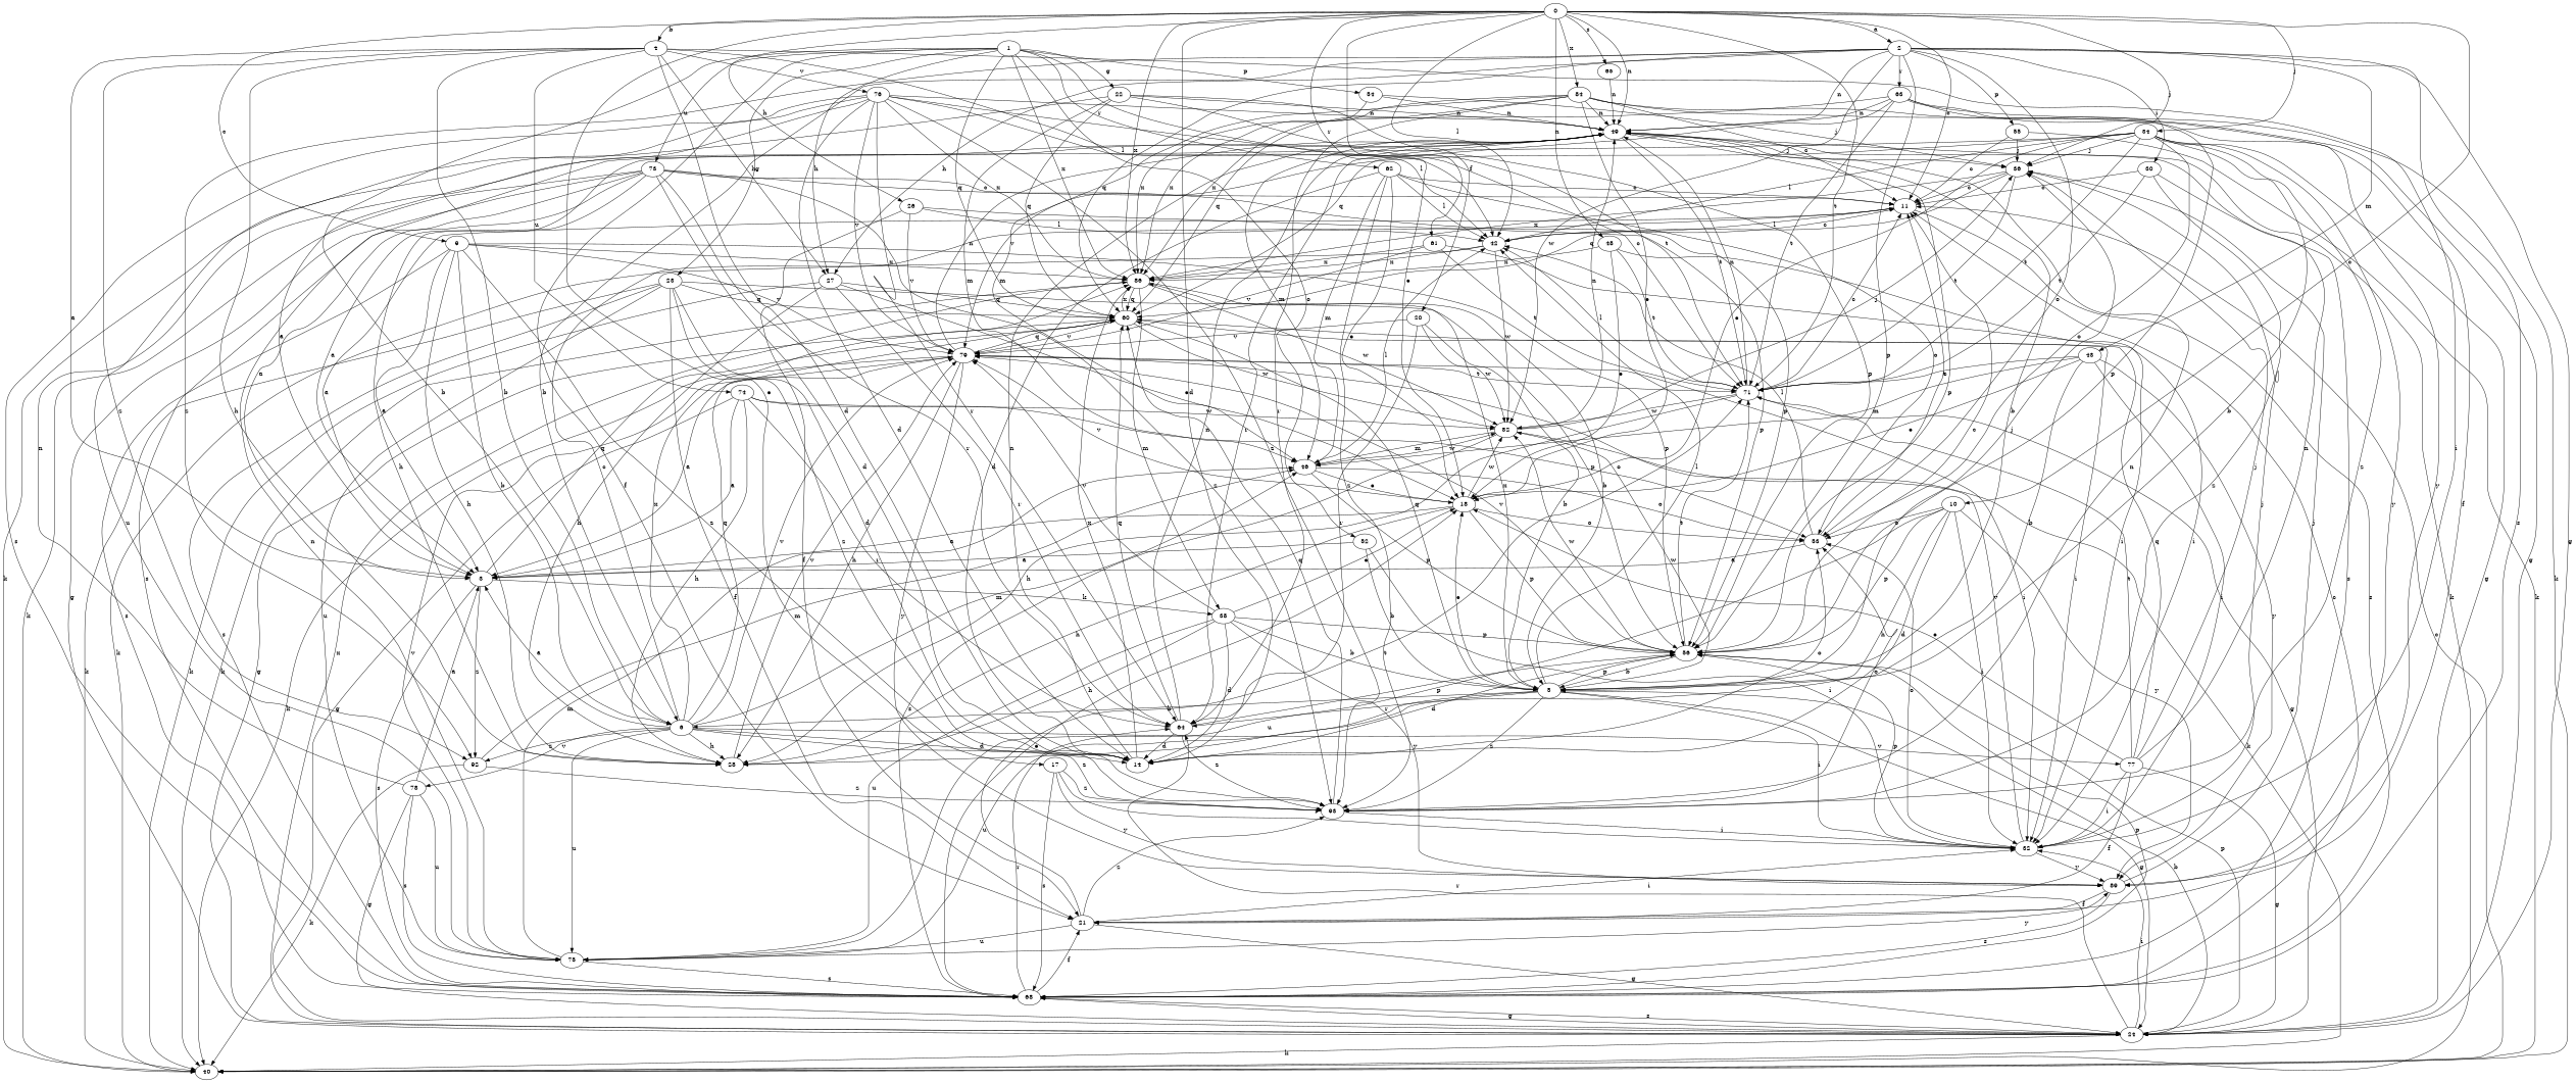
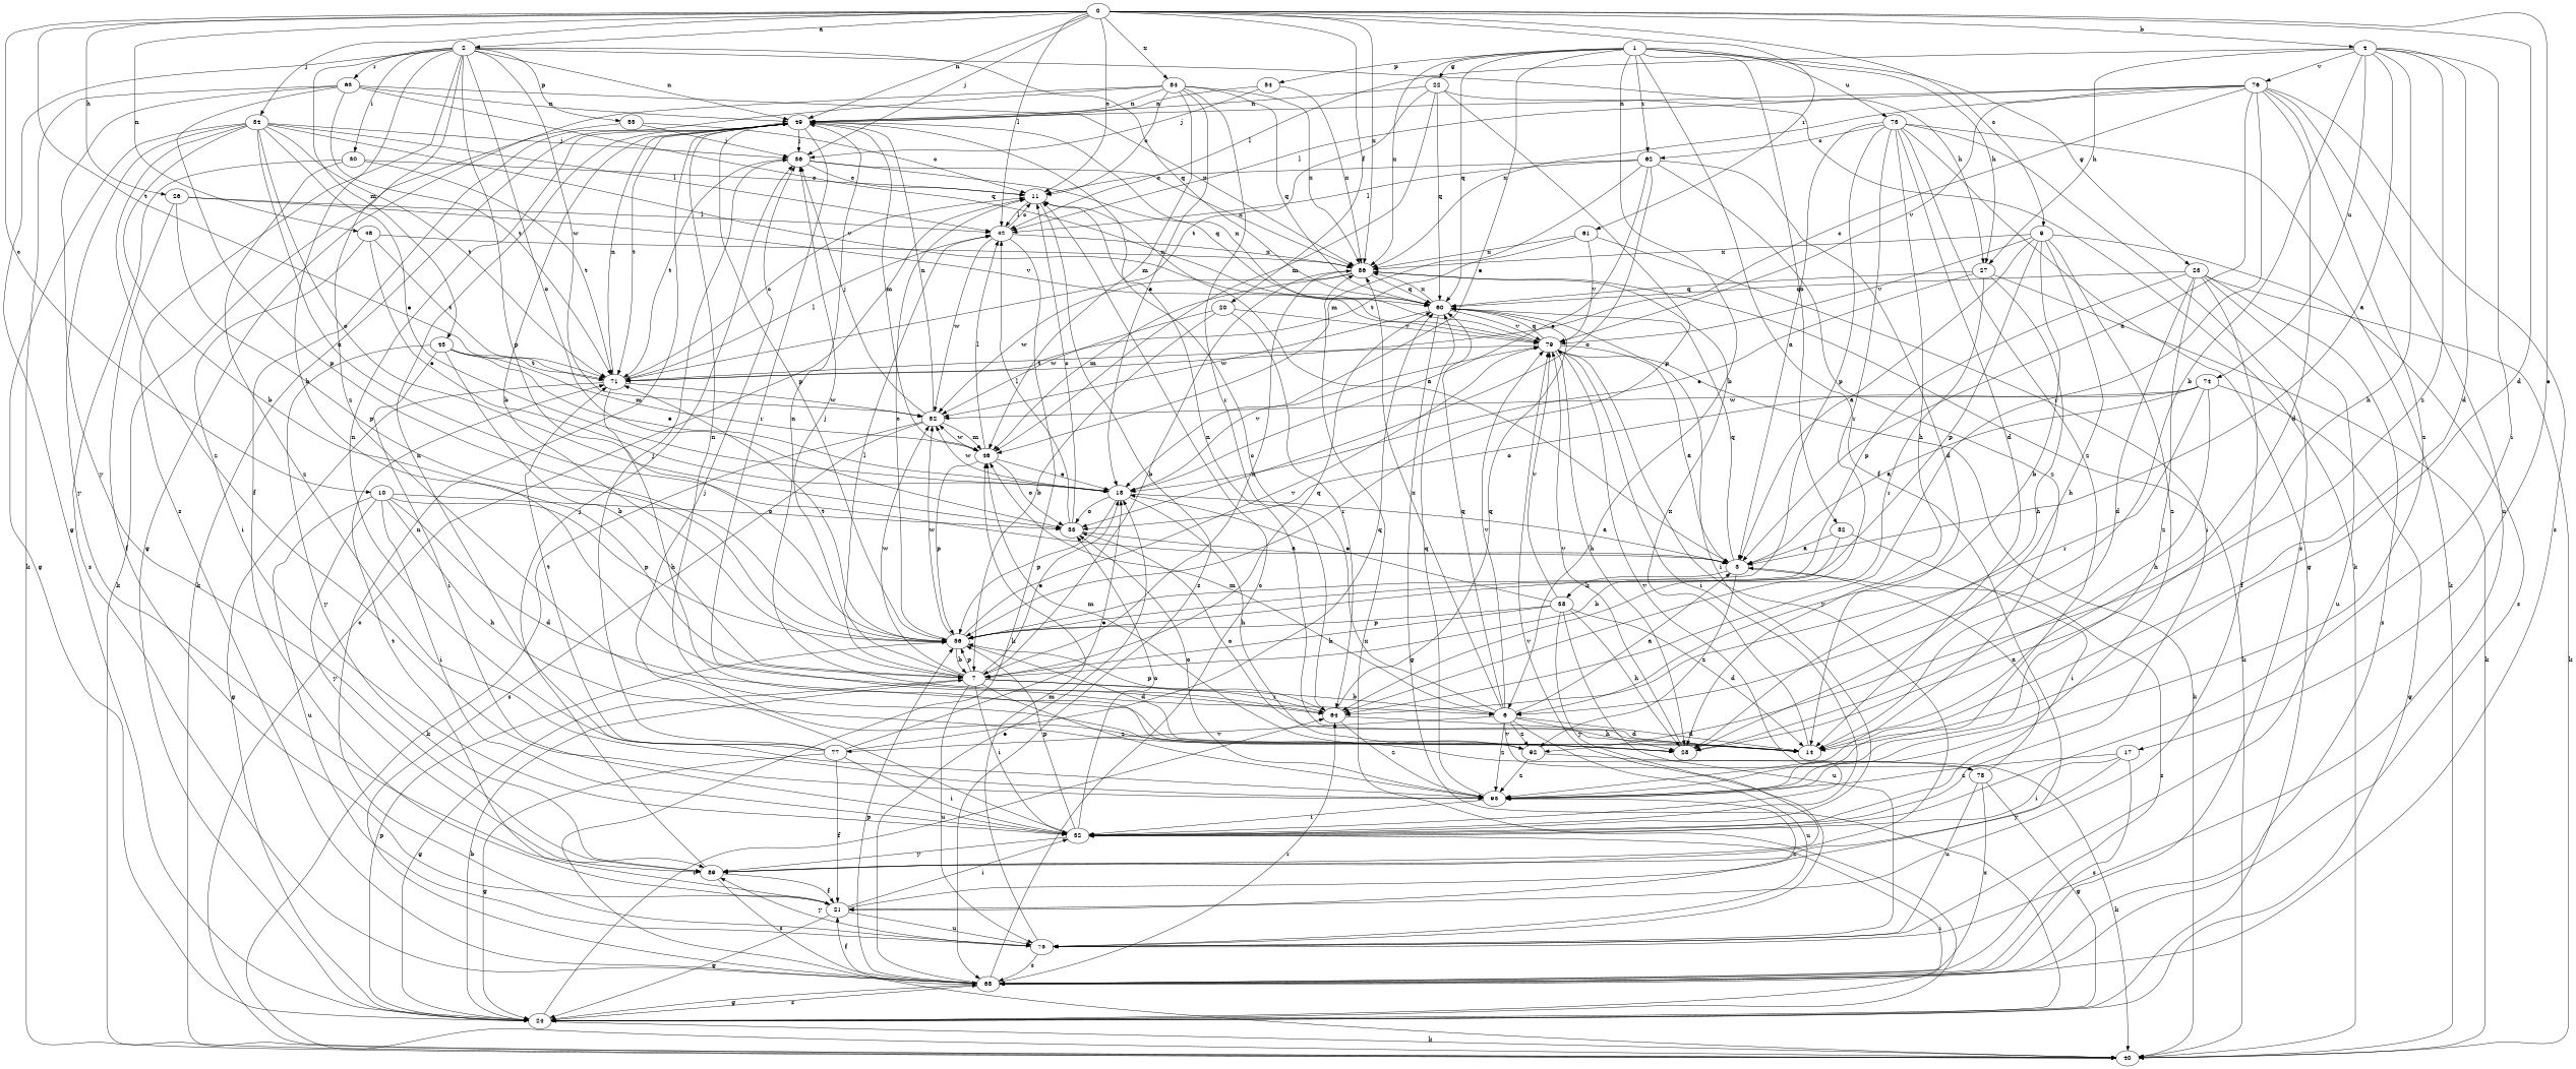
  strict digraph {
    0
    2
    4
    9
    10
    11
    14
    17
    20
    26
    34
    36
    42
    48
    49
    61
-   65
    71
    84
    86
    6
    27
    60
    24
    30
    43
    53
    55
    56
    63
    68
    82
    92
    3
    28
    32
    74
    76
    79
    93
    75
    89
-   7 [label=5]
+   7
    64
    21
    18
    40
    46
    1
    22
    23
    52
    54
    62
    73
    77
    78
    38
    0 -> 2 [label=a]
    0 -> 4 [label=b]
    0 -> 9 [label=c]
    0 -> 10 [label=c]
    0 -> 11 [label=c]
    0 -> 14 [label=d]
    0 -> 17 [label=e]
    0 -> 20 [label=f]
    0 -> 26 [label=h]
    0 -> 34 [label=j]
    0 -> 36 [label=j]
    0 -> 42 [label=l]
    0 -> 48 [label=n]
    0 -> 49 [label=n]
    0 -> 61 [label=r]
-   0 -> 65 [label=s]
    0 -> 71 [label=t]
    0 -> 84 [label=x]
    0 -> 86 [label=x]
    2 -> 49 [label=n]
    2 -> 6 [label=b]
    2 -> 27 [label=h]
    2 -> 60 [label=q]
    2 -> 24 [label=g]
    2 -> 30 [label=i]
    2 -> 43 [label=m]
    2 -> 53 [label=o]
    2 -> 55 [label=p]
    2 -> 56 [label=p]
    2 -> 63 [label=r]
    2 -> 68 [label=s]
    2 -> 82 [label=w]
    2 -> 92 [label=z]
    4 -> 14 [label=d]
    4 -> 42 [label=l]
    4 -> 6 [label=b]
    4 -> 27 [label=h]
    4 -> 92 [label=z]
    4 -> 3 [label=a]
    4 -> 28 [label=h]
    4 -> 32 [label=i]
    4 -> 74 [label=u]
    4 -> 76 [label=v]
    9 -> 86 [label=x]
    9 -> 6 [label=b]
    9 -> 56 [label=p]
    9 -> 68 [label=s]
    9 -> 3 [label=a]
    9 -> 28 [label=h]
    9 -> 79 [label=v]
    9 -> 93 [label=z]
    10 -> 14 [label=d]
    10 -> 53 [label=o]
    10 -> 56 [label=p]
    10 -> 28 [label=h]
    10 -> 32 [label=i]
    10 -> 75 [label=u]
    10 -> 89 [label=y]
    11 -> 42 [label=l]
    11 -> 68 [label=s]
    11 -> 3 [label=a]
    14 -> 49 [label=n]
    14 -> 86 [label=x]
    14 -> 53 [label=o]
    17 -> 68 [label=s]
    17 -> 32 [label=i]
    17 -> 93 [label=z]
    17 -> 89 [label=y]
    20 -> 82 [label=w]
    20 -> 79 [label=v]
    20 -> 7 [label=b]
    20 -> 64 [label=r]
    26 -> 42 [label=l]
    26 -> 56 [label=p]
    26 -> 79 [label=v]
    26 -> 21 [label=f]
    34 -> 36 [label=j]
    34 -> 42 [label=l]
    34 -> 71 [label=t]
    34 -> 24 [label=g]
    34 -> 53 [label=o]
    34 -> 3 [label=a]
    34 -> 79 [label=v]
    34 -> 93 [label=z]
    34 -> 89 [label=y]
    34 -> 7 [label=b]
    34 -> 18 [label=e]
    36 -> 11 [label=c]
    36 -> 71 [label=t]
    36 -> 86 [label=x]
    36 -> 60 [label=q]
    42 -> 11 [label=c]
    42 -> 86 [label=x]
    42 -> 82 [label=w]
    42 -> 40 [label=k]
    48 -> 71 [label=t]
    48 -> 86 [label=x]
    48 -> 32 [label=i]
    48 -> 18 [label=e]
    49 -> 36 [label=j]
    49 -> 71 [label=t]
    49 -> 56 [label=p]
    49 -> 7 [label=b]
    49 -> 64 [label=r]
    49 -> 40 [label=k]
    49 -> 46 [label=m]
    61 -> 71 [label=t]
    61 -> 86 [label=x]
    61 -> 32 [label=i]
    61 -> 79 [label=v]
-   65 -> 49 [label=n]
    71 -> 11 [label=c]
    71 -> 42 [label=l]
    71 -> 49 [label=n]
    71 -> 24 [label=g]
    71 -> 82 [label=w]
    71 -> 28 [label=h]
    84 -> 11 [label=c]
    84 -> 49 [label=n]
    84 -> 86 [label=x]
    84 -> 60 [label=q]
    84 -> 24 [label=g]
    84 -> 64 [label=r]
    84 -> 21 [label=f]
    84 -> 18 [label=e]
    84 -> 46 [label=m]
    86 -> 60 [label=q]
    86 -> 82 [label=w]
    86 -> 7 [label=b]
    86 -> 40 [label=k]
-   86 -> 38 [label=m]
+   86 -> 46 [label=m]
    6 -> 11 [label=c]
    6 -> 14 [label=d]
    6 -> 86 [label=x]
    6 -> 60 [label=q]
    6 -> 92 [label=z]
    6 -> 3 [label=a]
    6 -> 28 [label=h]
    6 -> 79 [label=v]
    6 -> 93 [label=z]
    6 -> 75 [label=u]
    6 -> 46 [label=m]
    6 -> 77 [label=v]
    6 -> 78 [label=v]
    27 -> 60 [label=q]
    27 -> 28 [label=h]
    27 -> 64 [label=r]
    27 -> 18 [label=e]
    27 -> 40 [label=k]
    60 -> 86 [label=x]
    60 -> 24 [label=g]
    60 -> 82 [label=w]
    60 -> 32 [label=i]
    60 -> 79 [label=v]
    24 -> 86 [label=x]
    24 -> 56 [label=p]
    24 -> 68 [label=s]
    24 -> 32 [label=i]
    24 -> 7 [label=b]
    24 -> 64 [label=r]
    24 -> 40 [label=k]
    30 -> 11 [label=c]
    30 -> 71 [label=t]
    30 -> 68 [label=s]
    30 -> 93 [label=z]
    43 -> 71 [label=t]
    43 -> 32 [label=i]
    43 -> 89 [label=y]
    43 -> 7 [label=b]
    43 -> 18 [label=e]
    43 -> 46 [label=m]
    53 -> 11 [label=c]
    53 -> 42 [label=l]
    53 -> 3 [label=a]
    55 -> 11 [label=c]
    55 -> 36 [label=j]
    55 -> 40 [label=k]
    56 -> 11 [label=c]
    56 -> 14 [label=d]
    56 -> 71 [label=t]
    56 -> 82 [label=w]
    56 -> 79 [label=v]
    56 -> 7 [label=b]
    63 -> 49 [label=n]
    63 -> 71 [label=t]
    63 -> 86 [label=x]
    63 -> 60 [label=q]
    63 -> 56 [label=p]
    63 -> 89 [label=y]
    63 -> 40 [label=k]
    68 -> 11 [label=c]
    68 -> 24 [label=g]
    68 -> 56 [label=p]
    68 -> 64 [label=r]
    68 -> 21 [label=f]
    68 -> 18 [label=e]
    82 -> 36 [label=j]
    82 -> 49 [label=n]
    82 -> 68 [label=s]
    82 -> 40 [label=k]
    82 -> 46 [label=m]
    92 -> 93 [label=z]
    92 -> 40 [label=k]
    92 -> 46 [label=m]
    3 -> 60 [label=q]
    3 -> 68 [label=s]
    3 -> 92 [label=z]
    3 -> 38 [label=k]
    28 -> 79 [label=v]
    32 -> 36 [label=j]
    32 -> 53 [label=o]
    32 -> 56 [label=p]
    32 -> 79 [label=v]
    32 -> 89 [label=y]
    74 -> 24 [label=g]
    74 -> 53 [label=o]
    74 -> 82 [label=w]
    74 -> 3 [label=a]
    74 -> 28 [label=h]
    74 -> 64 [label=r]
    76 -> 14 [label=d]
    76 -> 42 [label=l]
    76 -> 49 [label=n]
    76 -> 71 [label=c]
    76 -> 86 [label=x]
    76 -> 68 [label=s]
    76 -> 3 [label=a]
    76 -> 79 [label=v]
    76 -> 93 [label=z]
    76 -> 75 [label=u]
    76 -> 64 [label=r]
    79 -> 49 [label=n]
    79 -> 71 [label=t]
    79 -> 60 [label=q]
    79 -> 3 [label=a]
    79 -> 28 [label=h]
    79 -> 32 [label=i]
    79 -> 89 [label=y]
    79 -> 40 [label=k]
    93 -> 49 [label=n]
    93 -> 60 [label=q]
    93 -> 53 [label=o]
    93 -> 32 [label=i]
    75 -> 49 [label=n]
    75 -> 68 [label=s]
    75 -> 79 [label=v]
    75 -> 89 [label=y]
    75 -> 46 [label=m]
    89 -> 36 [label=j]
    89 -> 68 [label=s]
    89 -> 21 [label=f]
    7 -> 36 [label=j]
    7 -> 42 [label=l]
    7 -> 86 [label=x]
    7 -> 6 [label=b]
    7 -> 60 [label=q]
    7 -> 24 [label=g]
    7 -> 56 [label=p]
    7 -> 82 [label=w]
    7 -> 32 [label=i]
    7 -> 93 [label=z]
    7 -> 75 [label=u]
    7 -> 64 [label=r]
    7 -> 18 [label=e]
    64 -> 14 [label=d]
    64 -> 49 [label=n]
    64 -> 60 [label=q]
    64 -> 56 [label=p]
    64 -> 93 [label=z]
    21 -> 71 [label=t]
    21 -> 24 [label=g]
    21 -> 32 [label=i]
    21 -> 93 [label=z]
    21 -> 75 [label=u]
    18 -> 53 [label=o]
    18 -> 56 [label=p]
    18 -> 82 [label=w]
    18 -> 3 [label=a]
    18 -> 28 [label=h]
    18 -> 79 [label=v]
    40 -> 11 [label=c]
    46 -> 42 [label=l]
    46 -> 53 [label=o]
    46 -> 56 [label=p]
    46 -> 82 [label=w]
    46 -> 18 [label=e]
    1 -> 86 [label=x]
    1 -> 6 [label=b]
    1 -> 27 [label=h]
    1 -> 60 [label=q]
    1 -> 21 [label=f]
    1 -> 18 [label=e]
    1 -> 22 [label=g]
    1 -> 23 [label=g]
    1 -> 52 [label=o]
    1 -> 54 [label=p]
    1 -> 62 [label=r]
    1 -> 73 [label=u]
    22 -> 49 [label=n]
    22 -> 71 [label=t]
    22 -> 60 [label=q]
    22 -> 56 [label=p]
    22 -> 40 [label=k]
    22 -> 46 [label=m]
    23 -> 14 [label=d]
    23 -> 60 [label=q]
    23 -> 56 [label=p]
    23 -> 68 [label=s]
    23 -> 93 [label=z]
    23 -> 75 [label=u]
    23 -> 21 [label=f]
    23 -> 40 [label=k]
    52 -> 3 [label=a]
    52 -> 32 [label=i]
    52 -> 7 [label=b]
    54 -> 36 [label=j]
    54 -> 49 [label=n]
    54 -> 86 [label=x]
    62 -> 11 [label=c]
    62 -> 14 [label=d]
    62 -> 42 [label=l]
    62 -> 53 [label=o]
    62 -> 93 [label=z]
    62 -> 18 [label=e]
    62 -> 46 [label=m]
-   73 -> 11 [label=c]
+   73 -> 62 [label=c]
    73 -> 14 [label=d]
    73 -> 24 [label=g]
    73 -> 56 [label=p]
    73 -> 68 [label=s]
    73 -> 3 [label=a]
    73 -> 28 [label=h]
    73 -> 93 [label=z]
    73 -> 64 [label=r]
    73 -> 40 [label=k]
    77 -> 36 [label=j]
    77 -> 49 [label=n]
    77 -> 71 [label=t]
    77 -> 60 [label=q]
    77 -> 24 [label=g]
    77 -> 32 [label=i]
    77 -> 21 [label=f]
    77 -> 18 [label=e]
    78 -> 49 [label=n]
    78 -> 24 [label=g]
    78 -> 68 [label=s]
    78 -> 3 [label=a]
    78 -> 75 [label=u]
    38 -> 14 [label=d]
    38 -> 56 [label=p]
    38 -> 28 [label=h]
    38 -> 79 [label=v]
    38 -> 75 [label=u]
    38 -> 89 [label=y]
    38 -> 7 [label=b]
    38 -> 18 [label=e]
  }
